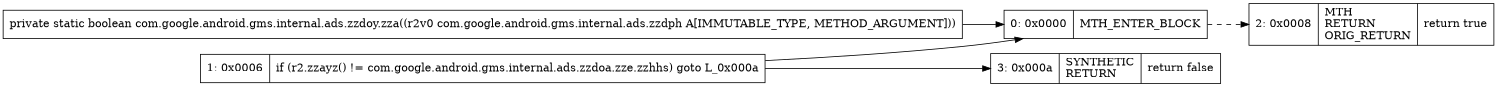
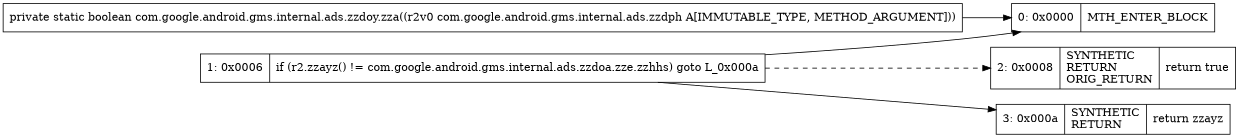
  digraph {
    rankdir=LR
    node [shape=record]
    n1 [label="{0\:\ 0x0000|MTH_ENTER_BLOCK\l}"]
    n2 [label="{1\:\ 0x0006|if (r2.zzayz() != com.google.android.gms.internal.ads.zzdoa.zze.zzhhs) goto L_0x000a\l}"]
-   n3 [label="{2\:\ 0x0008|MTH\lRETURN\lORIG_RETURN\l|return true\l}"]
-   n4 [label="{3\:\ 0x000a|SYNTHETIC\lRETURN\l|return false\l}"]
+   n3 [label="{2\:\ 0x0008|SYNTHETIC\lRETURN\lORIG_RETURN\l|return true\l}"]
+   n4 [label="{3\:\ 0x000a|SYNTHETIC\lRETURN\l|return zzayz\l}"]
    n5 [label="{private static boolean com.google.android.gms.internal.ads.zzdoy.zza((r2v0 com.google.android.gms.internal.ads.zzdph A[IMMUTABLE_TYPE, METHOD_ARGUMENT])) }"]
    n2 -> n1
-   n1 -> n3 [style=dashed]
+   n2 -> n3 [style=dashed]
    n2 -> n4
    n5 -> n1
  }
